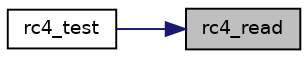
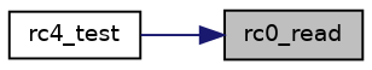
  digraph {
    rankdir=RL
    node [color=black fontname=Helvetica fontsize=10 shape=record style=filled]
-   n1 [fillcolor=grey75 fontcolor=black height=0.2 label=rc4_read width=0.4]
+   n1 [fillcolor=grey75 fontcolor=black height=0.2 label=rc0_read width=0.4]
    n2 [fillcolor=white height=0.2 label=rc4_test width=0.4]
    n1 -> n2 [color=midnightblue dir=back fontname=Helvetica fontsize=10 labelfontname=Helvetica labelfontsize=10 style=solid]
  }
